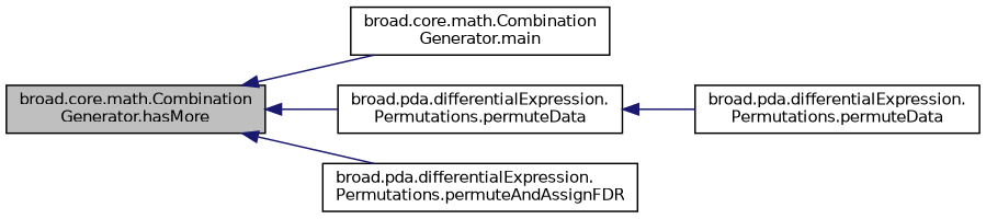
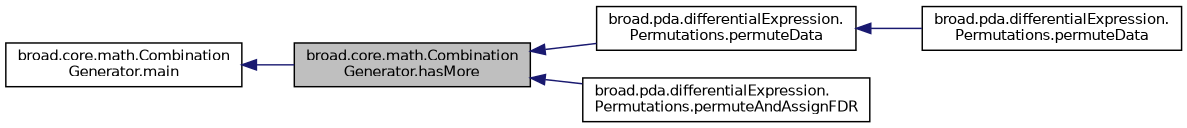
  digraph {
    rankdir=LR
    node [color=black fillcolor=white fontname=Helvetica fontsize=10 shape=record style=filled]
    edge [color=midnightblue dir=back fontname=Helvetica fontsize=10 labelfontname=Helvetica labelfontsize=10 style=solid]
    n1 [fillcolor=grey75 fontcolor=black height=0.2 label="broad.core.math.Combination\lGenerator.hasMore" width=0.4]
    n2 [height=0.2 label="broad.core.math.Combination\lGenerator.main" width=0.4]
    n3 [height=0.2 label="broad.pda.differentialExpression.\lPermutations.permuteData" width=0.4]
    n4 [height=0.2 label="broad.pda.differentialExpression.\lPermutations.permuteAndAssignFDR" width=0.4]
    n5 [height=0.2 label="broad.pda.differentialExpression.\lPermutations.permuteData" width=0.4]
-   n1 -> n2
+   n2 -> n1
    n1 -> n3
    n1 -> n4
    n3 -> n5
  }
